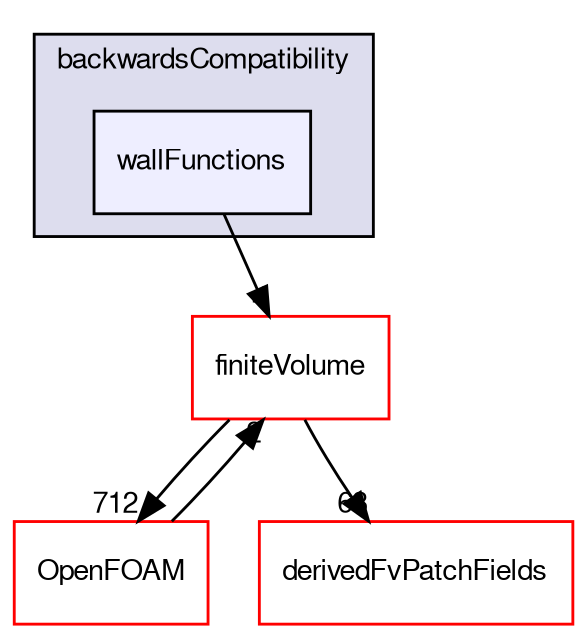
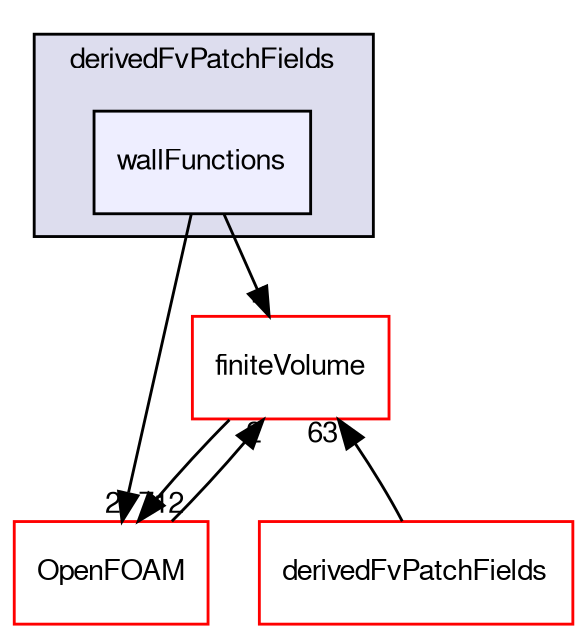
  digraph {
    compound=true
    node [fontname=FreeSans fontsize=10 shape=box color=red]
    edge [headlabel=2 labeldistance=1.5 labelfontname=FreeSans labelfontsize=10]
    n1 [fillcolor="#eeeeff" label=wallFunctions pencolor=black style=filled color=""]
    n2 [label=finiteVolume]
    n3 [label=OpenFOAM]
    n4 [label=derivedFvPatchFields]
    subgraph cluster_1 {
      bgcolor="#ddddee"
      fontname=FreeSans
      fontsize=10
-     label=backwardsCompatibility
+     label=derivedFvPatchFields
      pencolor=black
      n1
    }
    n1 -> n2 [headlabel=4]
+   n1 -> n3
    n2 -> n3 [headlabel=712]
    n3 -> n2
-   n2 -> n4 [headlabel=63]
+   n4 -> n2 [headlabel=63]
  }
